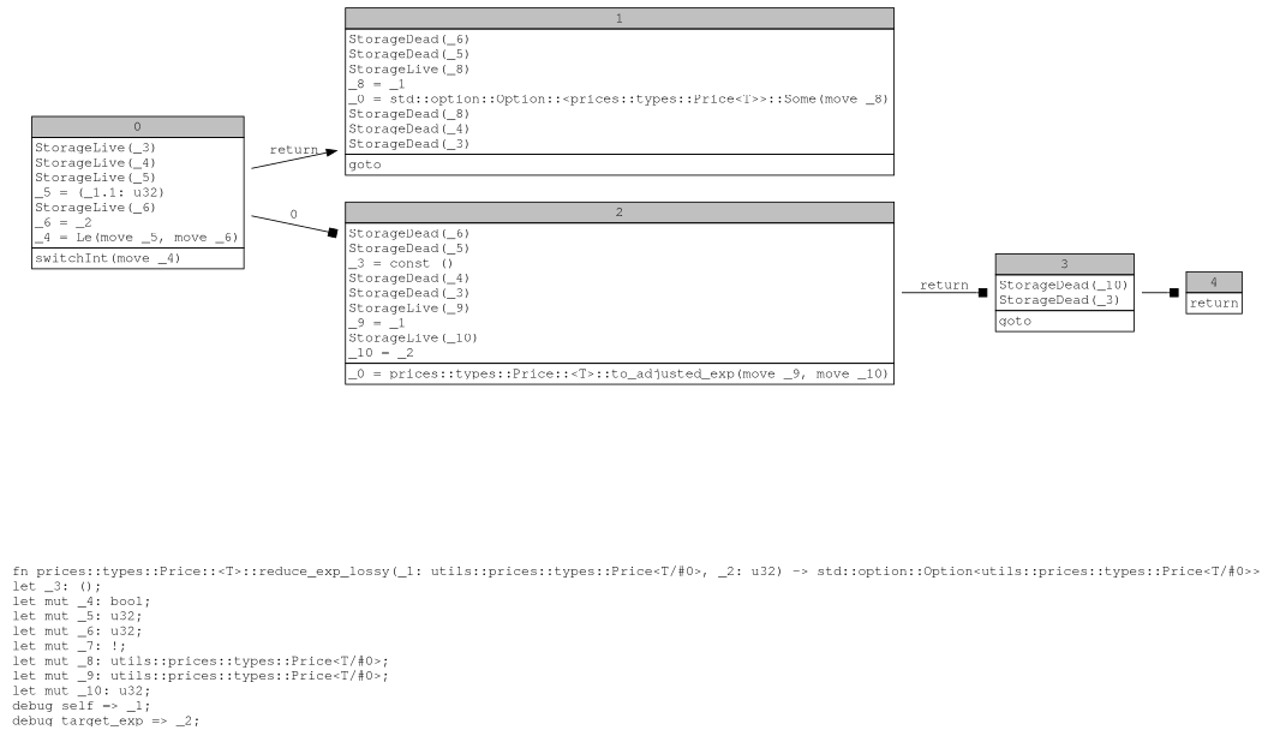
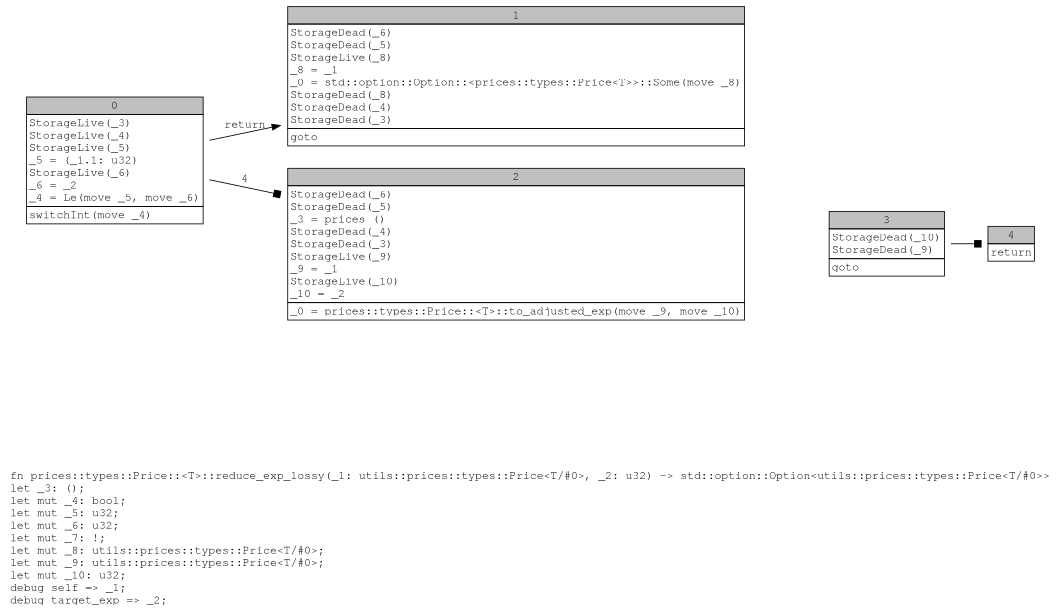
  digraph {
    fontname="Courier, monospace"
    label=<fn prices::types::Price::&lt;T&gt;::reduce_exp_lossy(_1: utils::prices::types::Price&lt;T/#0&gt;, _2: u32) -&gt; std::option::Option&lt;utils::prices::types::Price&lt;T/#0&gt;&gt;<br align="left"/>let _3: ();<br align="left"/>let mut _4: bool;<br align="left"/>let mut _5: u32;<br align="left"/>let mut _6: u32;<br align="left"/>let mut _7: !;<br align="left"/>let mut _8: utils::prices::types::Price&lt;T/#0&gt;;<br align="left"/>let mut _9: utils::prices::types::Price&lt;T/#0&gt;;<br align="left"/>let mut _10: u32;<br align="left"/>debug self =&gt; _1;<br align="left"/>debug target_exp =&gt; _2;<br align="left"/>>
    rankdir=LR
    node [fontname="Courier, monospace" shape=none]
    edge [arrowhead=box fontname="Courier, monospace"]
    n1 [label=<<table border="0" cellborder="1" cellspacing="0"><tr><td bgcolor="gray" align="center" colspan="1">0</td></tr><tr><td align="left" balign="left">StorageLive(_3)<br/>StorageLive(_4)<br/>StorageLive(_5)<br/>_5 = (_1.1: u32)<br/>StorageLive(_6)<br/>_6 = _2<br/>_4 = Le(move _5, move _6)<br/></td></tr><tr><td align="left">switchInt(move _4)</td></tr></table>>]
    n2 [label=<<table border="0" cellborder="1" cellspacing="0"><tr><td bgcolor="gray" align="center" colspan="1">1</td></tr><tr><td align="left" balign="left">StorageDead(_6)<br/>StorageDead(_5)<br/>StorageLive(_8)<br/>_8 = _1<br/>_0 = std::option::Option::&lt;prices::types::Price&lt;T&gt;&gt;::Some(move _8)<br/>StorageDead(_8)<br/>StorageDead(_4)<br/>StorageDead(_3)<br/></td></tr><tr><td align="left">goto</td></tr></table>>]
-   n3 [label=<<table border="0" cellborder="1" cellspacing="0"><tr><td bgcolor="gray" align="center" colspan="1">2</td></tr><tr><td align="left" balign="left">StorageDead(_6)<br/>StorageDead(_5)<br/>_3 = const ()<br/>StorageDead(_4)<br/>StorageDead(_3)<br/>StorageLive(_9)<br/>_9 = _1<br/>StorageLive(_10)<br/>_10 = _2<br/></td></tr><tr><td align="left">_0 = prices::types::Price::&lt;T&gt;::to_adjusted_exp(move _9, move _10)</td></tr></table>>]
-   n4 [label=<<table border="0" cellborder="1" cellspacing="0"><tr><td bgcolor="gray" align="center" colspan="1">3</td></tr><tr><td align="left" balign="left">StorageDead(_10)<br/>StorageDead(_3)<br/></td></tr><tr><td align="left">goto</td></tr></table>>]
+   n3 [label=<<table border="0" cellborder="1" cellspacing="0"><tr><td bgcolor="gray" align="center" colspan="1">2</td></tr><tr><td align="left" balign="left">StorageDead(_6)<br/>StorageDead(_5)<br/>_3 = prices ()<br/>StorageDead(_4)<br/>StorageDead(_3)<br/>StorageLive(_9)<br/>_9 = _1<br/>StorageLive(_10)<br/>_10 = _2<br/></td></tr><tr><td align="left">_0 = prices::types::Price::&lt;T&gt;::to_adjusted_exp(move _9, move _10)</td></tr></table>>]
+   n4 [label=<<table border="0" cellborder="1" cellspacing="0"><tr><td bgcolor="gray" align="center" colspan="1">3</td></tr><tr><td align="left" balign="left">StorageDead(_10)<br/>StorageDead(_9)<br/></td></tr><tr><td align="left">goto</td></tr></table>>]
    n5 [label=<<table border="0" cellborder="1" cellspacing="0"><tr><td bgcolor="gray" align="center" colspan="1">4</td></tr><tr><td align="left">return</td></tr></table>>]
    n1 -> n2 [arrowhead=normal label=return]
-   n1 -> n3 [label=0]
-   n3 -> n4 [label=return]
+   n1 -> n3 [label=4]
    n4 -> n5
  }
